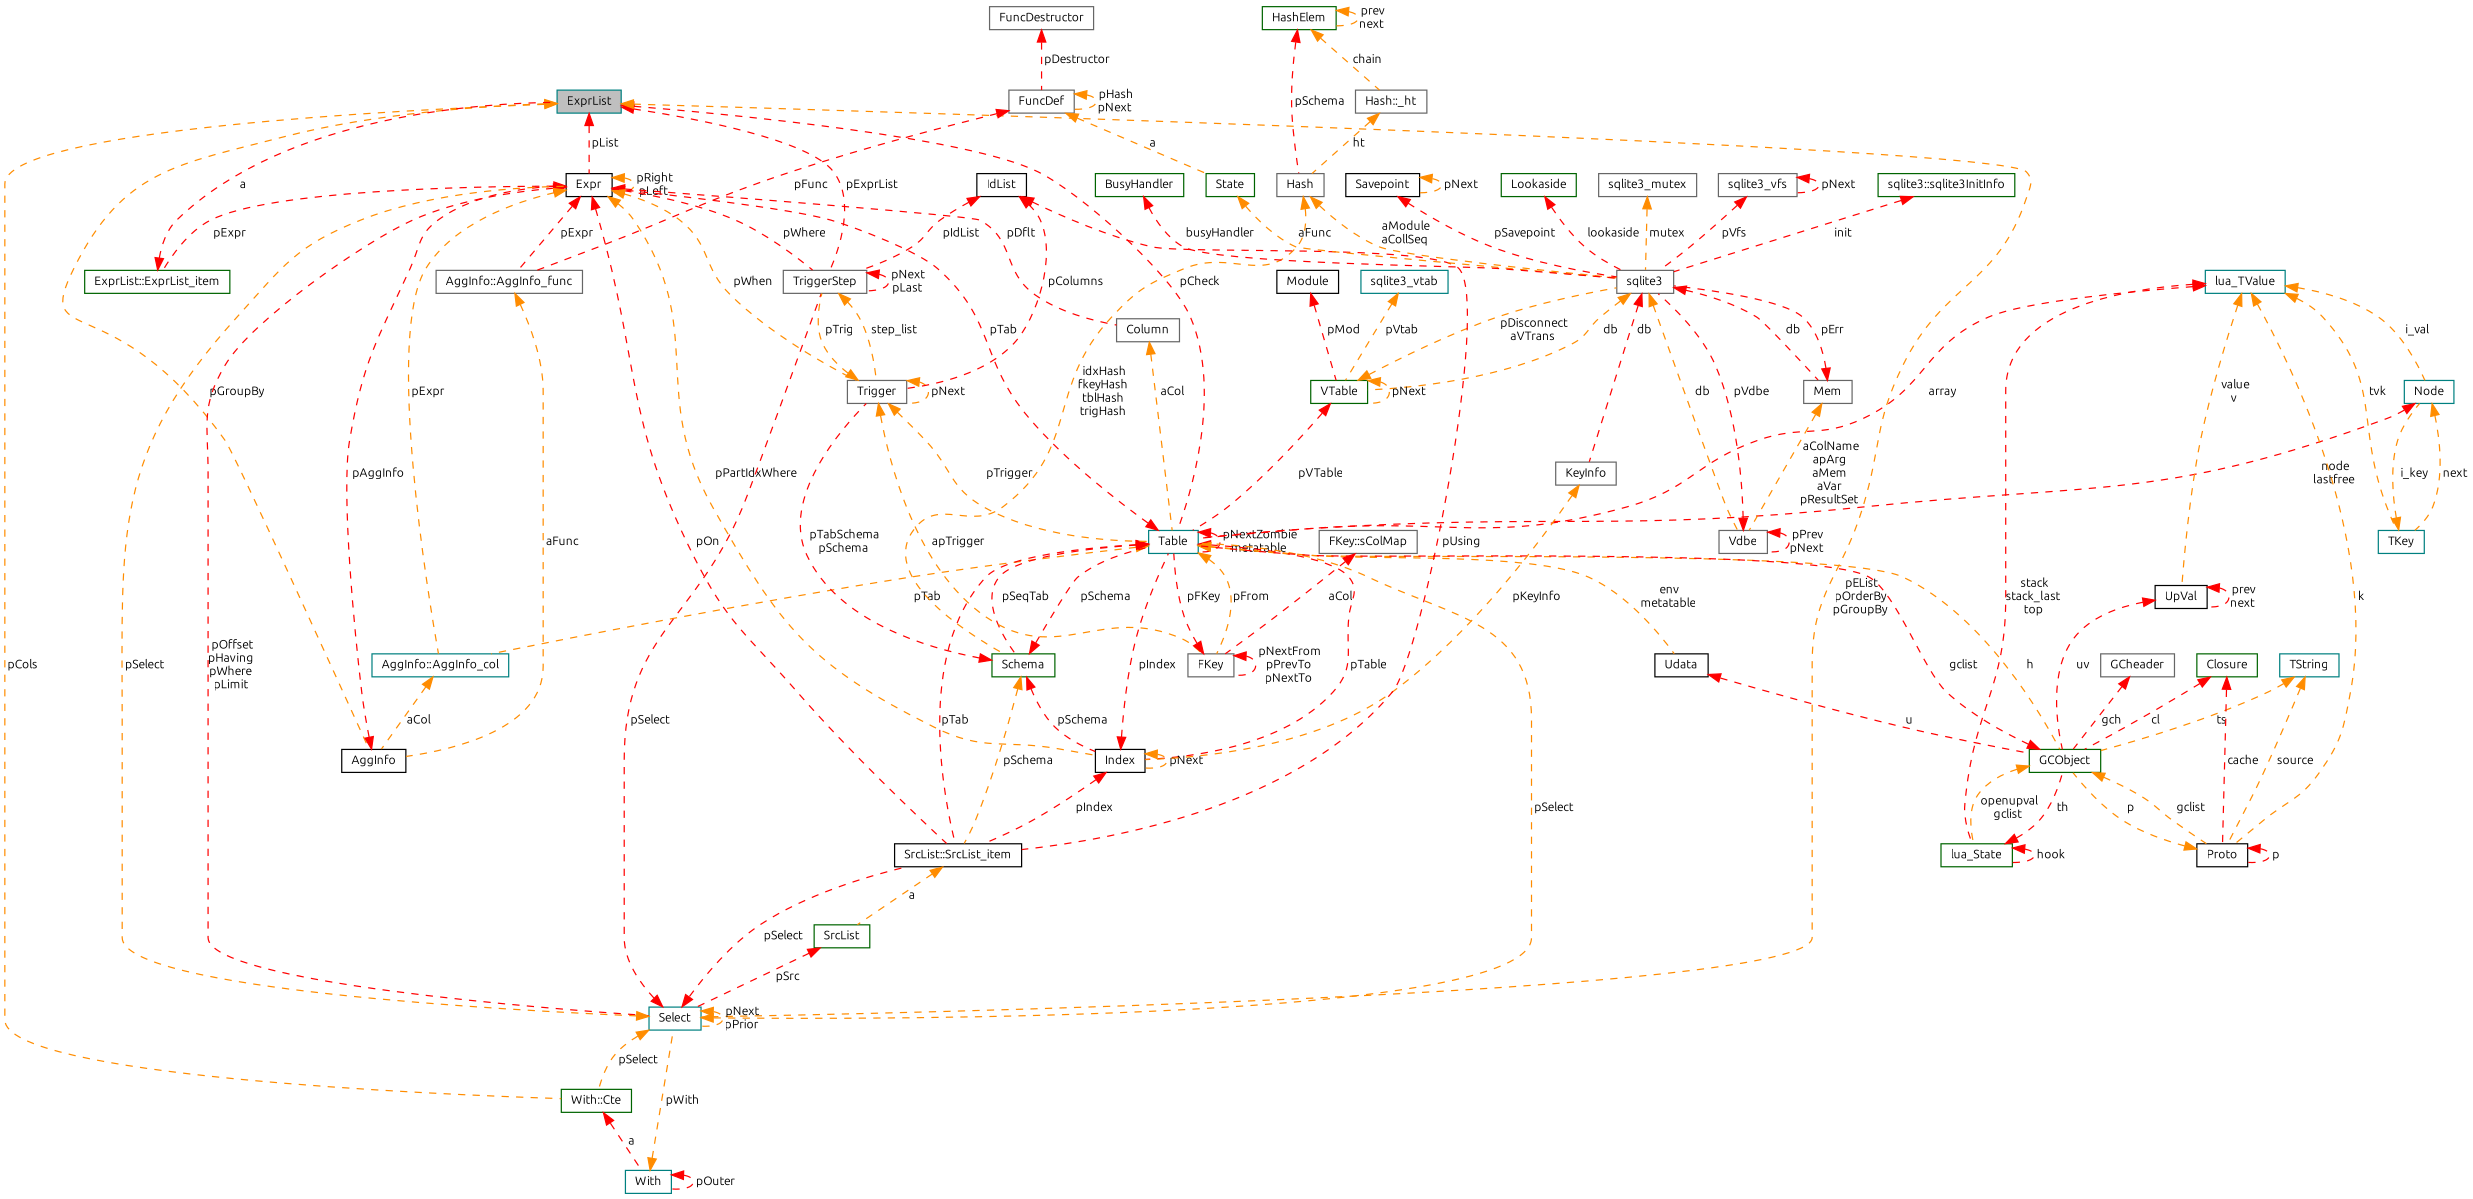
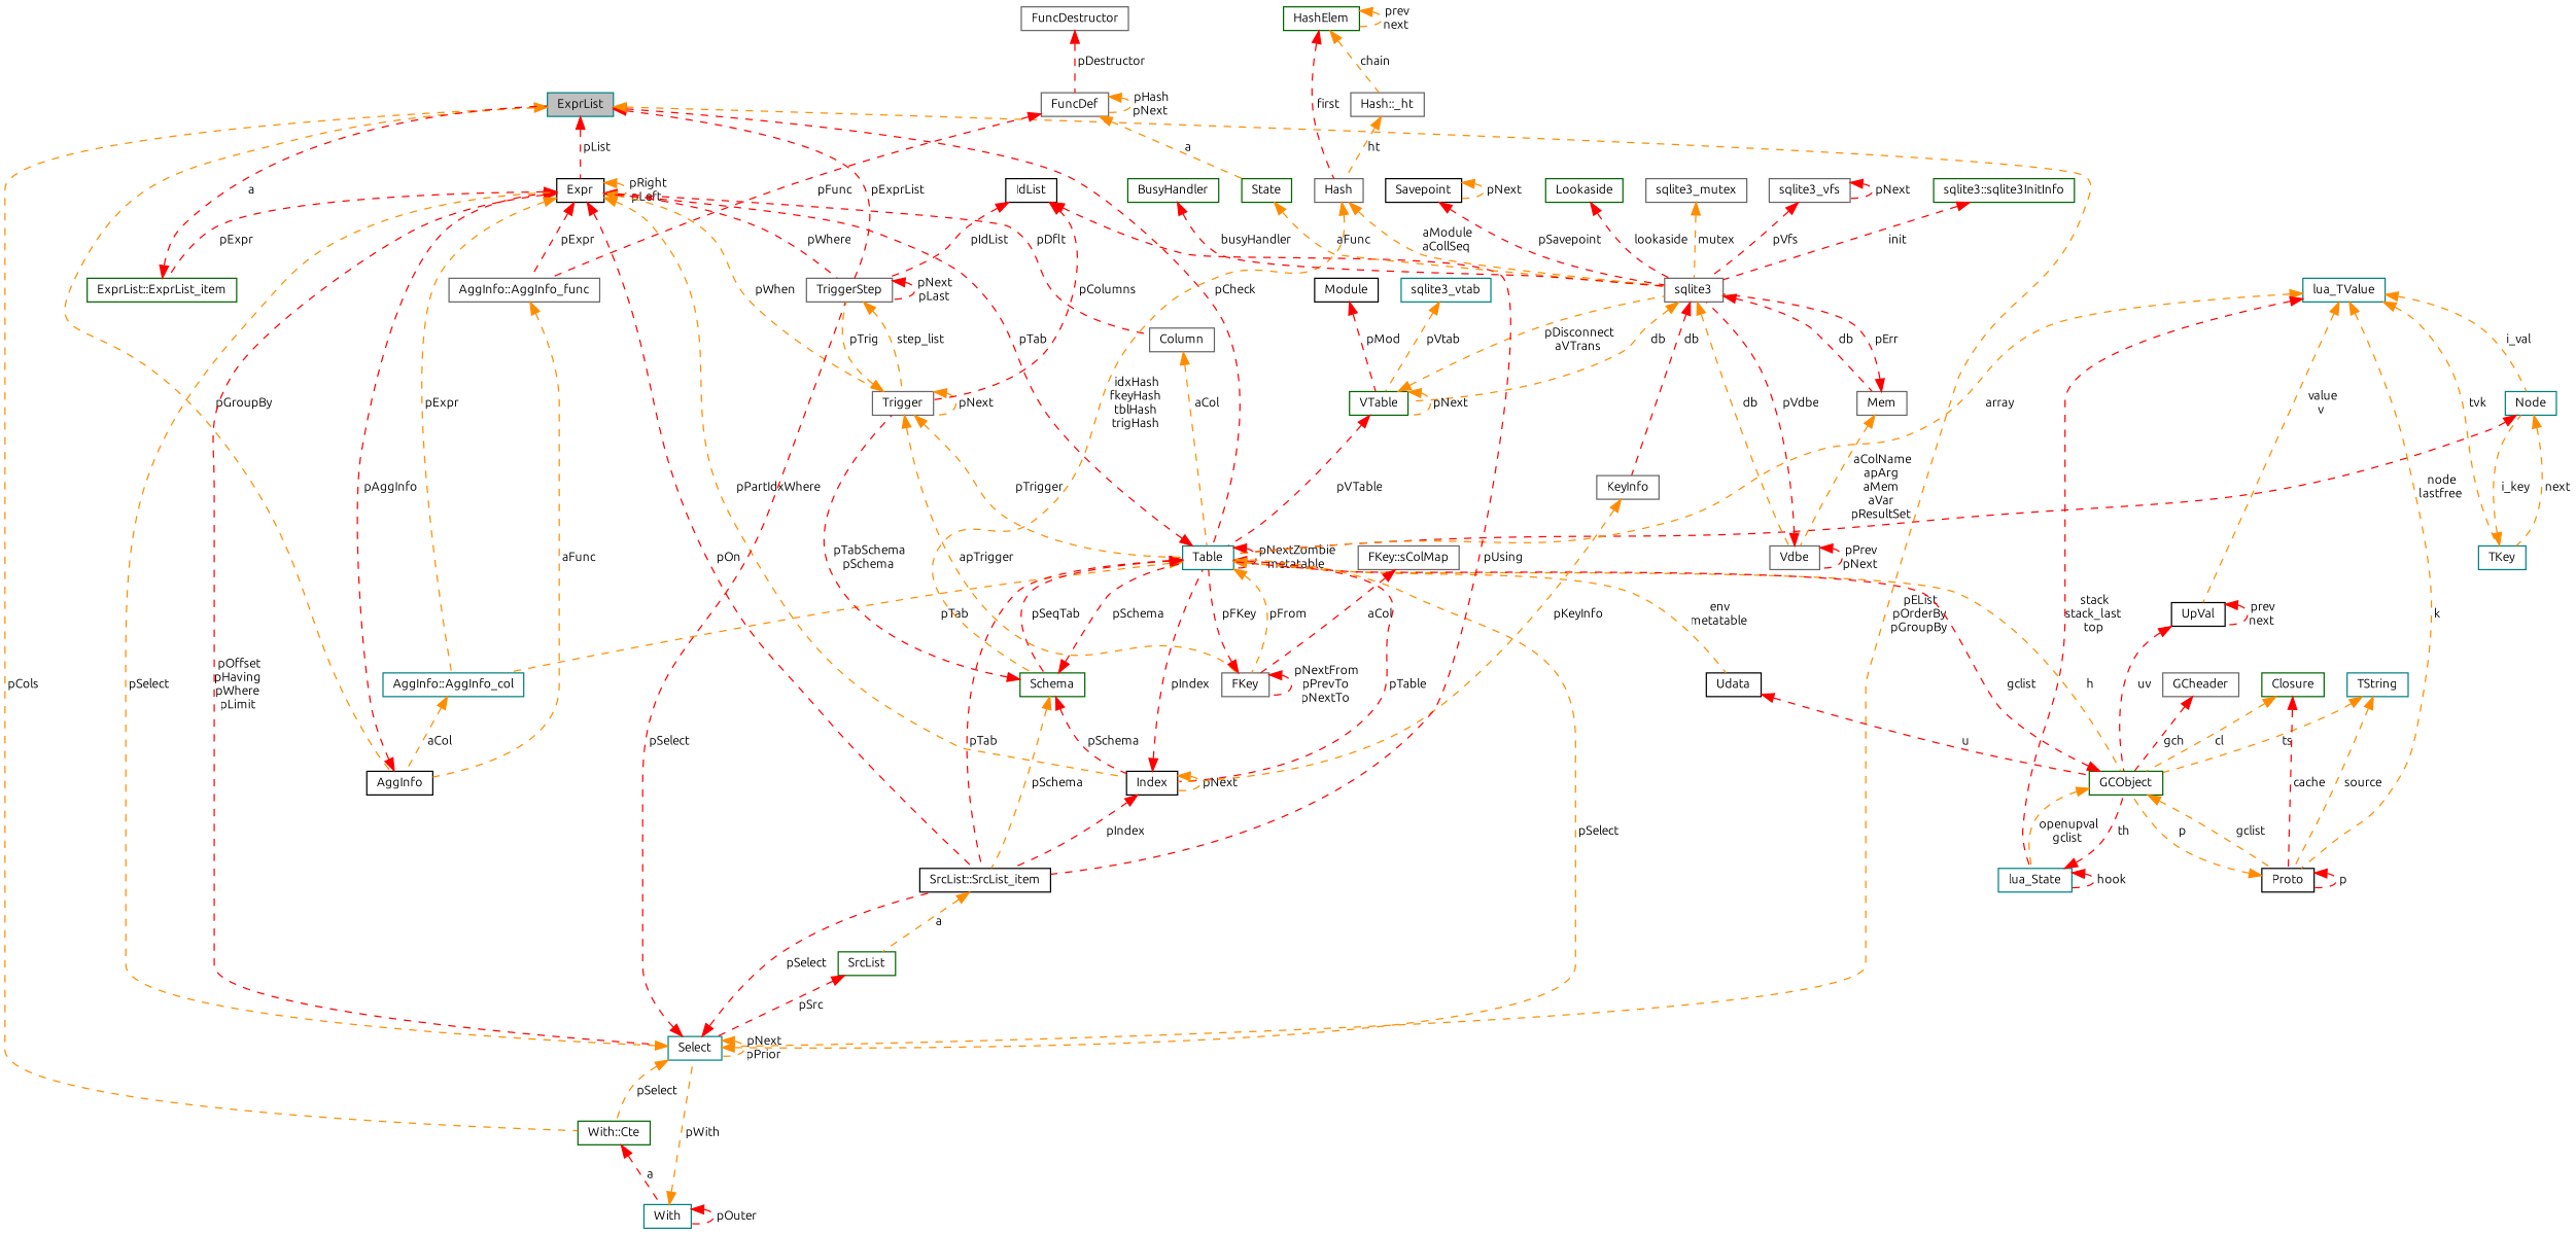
  digraph {
    fontname=Ubuntu
    node [color=gray40 fillcolor=white fontname=Ubuntu fontsize=10 shape=record style=filled]
    edge [color=red dir=back fontname=Ubuntu fontsize=10 labelfontname=Helvetica labelfontsize=10 style=dashed]
    n1 [color=teal fillcolor=grey75 fontcolor=black height=0.2 label=ExprList width=0.4]
    n2 [color=black height=0.2 label=Expr width=0.4]
    n3 [color=black height=0.2 label=AggInfo width=0.4]
    n4 [color=teal height=0.2 label=Table width=0.4]
    n5 [height=0.2 label=TriggerStep width=0.4]
    n6 [color=teal height=0.2 label=Select width=0.4]
    n7 [color=darkgreen height=0.2 label="With::Cte" width=0.4]
    n8 [color=darkgreen height=0.2 label="ExprList::ExprList_item" width=0.4]
    n9 [color=teal height=0.2 label="AggInfo::AggInfo_col" width=0.4]
    n10 [height=0.2 label=Column width=0.4]
    n11 [height=0.2 label=Trigger width=0.4]
    n12 [color=black height=0.2 label="SrcList::SrcList_item" width=0.4]
    n13 [color=black height=0.2 label=Index width=0.4]
    n14 [height=0.2 label="AggInfo::AggInfo_func" width=0.4]
    n15 [color=darkgreen height=0.2 label=Schema width=0.4]
    n16 [height=0.2 label=FKey width=0.4]
    n17 [color=darkgreen height=0.2 label=GCObject width=0.4]
    n18 [color=black height=0.2 label=Udata width=0.4]
    n19 [color=teal height=0.2 label=With width=0.4]
    n20 [color=darkgreen height=0.2 label=SrcList width=0.4]
    n21 [color=black height=0.2 label=Proto width=0.4]
-   n22 [color=darkgreen height=0.2 label=lua_State width=0.4]
+   n22 [color=teal height=0.2 label=lua_State width=0.4]
    n23 [color=teal height=0.2 label="Node" width=0.4]
    n24 [color=teal height=0.2 label=TKey width=0.4]
    n25 [color=teal height=0.2 label=lua_TValue width=0.4]
    n26 [color=black height=0.2 label=UpVal width=0.4]
    n27 [height=0.2 label=Hash width=0.4]
    n28 [height=0.2 label=sqlite3 width=0.4]
    n29 [height=0.2 label=KeyInfo width=0.4]
    n30 [height=0.2 label=Mem width=0.4]
    n31 [height=0.2 label=Vdbe width=0.4]
    n32 [color=darkgreen height=0.2 label=VTable width=0.4]
    n33 [height=0.2 label="Hash::_ht" width=0.4]
    n34 [color=darkgreen height=0.2 label=HashElem width=0.4]
    n35 [height=0.2 label="FKey::sColMap" width=0.4]
    n36 [color=black height=0.2 label=IdList width=0.4]
    n37 [color=black height=0.2 label=Savepoint width=0.4]
    n38 [color=darkgreen height=0.2 label=State width=0.4]
    n39 [height=0.2 label=FuncDef width=0.4]
    n40 [height=0.2 label=FuncDestructor width=0.4]
    n41 [color=darkgreen height=0.2 label=Lookaside width=0.4]
    n42 [height=0.2 label=sqlite3_mutex width=0.4]
    n43 [height=0.2 label=sqlite3_vfs width=0.4]
    n44 [color=darkgreen height=0.2 label="sqlite3::sqlite3InitInfo" width=0.4]
    n45 [color=darkgreen height=0.2 label=BusyHandler width=0.4]
    n46 [color=black height=0.2 label=Module width=0.4]
    n47 [color=teal height=0.2 label=sqlite3_vtab width=0.4]
    n48 [color=teal height=0.2 label=TString width=0.4]
    n49 [color=darkgreen height=0.2 label=Closure width=0.4]
    n50 [height=0.2 label=GCheader width=0.4]
    n1 -> n2 [label=" pList"]
    n1 -> n3 [color=darkorange label=" pGroupBy"]
    n1 -> n4 [label=" pCheck"]
    n1 -> n5 [label=" pExprList"]
    n1 -> n6 [color=darkorange label=" pEList\npOrderBy\npGroupBy"]
    n1 -> n7 [color=darkorange label=" pCols"]
    n2 -> n2 [color=darkorange label=" pRight\npLeft"]
    n2 -> n5 [label=" pWhere"]
    n2 -> n6 [label=" pOffset\npHaving\npWhere\npLimit"]
    n2 -> n8 [label=" pExpr"]
    n2 -> n9 [color=darkorange label=" pExpr"]
    n2 -> n10 [label=" pDflt"]
    n2 -> n11 [color=darkorange label=" pWhen"]
    n2 -> n12 [label=" pOn"]
    n2 -> n13 [color=darkorange label=" pPartIdxWhere"]
    n2 -> n14 [label=" pExpr"]
    n3 -> n2 [label=" pAggInfo"]
    n4 -> n2 [label=" pTab"]
    n4 -> n4 [label=" pNextZombie\nmetatable"]
    n4 -> n9 [color=darkorange label=" pTab"]
    n4 -> n12 [label=" pTab"]
    n4 -> n13 [label=" pTable"]
    n4 -> n15 [label=" pSeqTab"]
    n4 -> n16 [color=darkorange label=" pFrom"]
    n4 -> n17 [color=darkorange label=" h"]
    n4 -> n18 [color=darkorange label=" env\nmetatable"]
    n5 -> n5 [label=" pNext\npLast"]
    n5 -> n11 [color=darkorange label=" step_list"]
    n6 -> n2 [color=darkorange label=" pSelect"]
    n6 -> n4 [color=darkorange label=" pSelect"]
    n6 -> n5 [label=" pSelect"]
    n6 -> n6 [color=darkorange label=" pNext\npPrior"]
    n6 -> n7 [color=darkorange label=" pSelect"]
    n6 -> n12 [label=" pSelect"]
    n7 -> n19 [label=" a"]
    n8 -> n1 [label=" a"]
    n9 -> n3 [color=darkorange label=" aCol"]
    n10 -> n4 [color=darkorange label=" aCol"]
    n11 -> n4 [color=darkorange label=" pTrigger"]
    n11 -> n5 [color=darkorange label=" pTrig"]
    n11 -> n11 [color=darkorange label=" pNext"]
    n11 -> n16 [color=darkorange label=" apTrigger"]
    n12 -> n20 [color=darkorange label=" a"]
    n13 -> n4 [label=" pIndex"]
    n13 -> n12 [label=" pIndex"]
    n13 -> n13 [color=darkorange label=" pNext"]
    n14 -> n3 [color=darkorange label=" aFunc"]
    n15 -> n4 [label=" pSchema"]
    n15 -> n11 [label=" pTabSchema\npSchema"]
    n15 -> n12 [color=darkorange label=" pSchema"]
    n15 -> n13 [label=" pSchema"]
    n16 -> n4 [label=" pFKey"]
    n16 -> n16 [label=" pNextFrom\npPrevTo\npNextTo"]
    n17 -> n4 [label=" gclist"]
    n17 -> n21 [color=darkorange label=" gclist"]
    n17 -> n22 [color=darkorange label=" openupval\ngclist"]
    n18 -> n17 [label=" u"]
    n19 -> n6 [color=darkorange label=" pWith"]
    n19 -> n19 [label=" pOuter"]
    n20 -> n6 [label=" pSrc"]
    n21 -> n17 [color=darkorange label=" p"]
    n21 -> n21 [label=" p"]
    n22 -> n17 [label=" th"]
    n22 -> n22 [label=" hook"]
    n23 -> n4 [label=" node\nlastfree"]
    n23 -> n24 [color=darkorange label=" next"]
    n24 -> n23 [color=darkorange label=" i_key"]
-   n25 -> n4 [label=" array"]
+   n25 -> n4 [color=darkorange label=" array"]
    n25 -> n21 [color=darkorange label=" k"]
    n25 -> n22 [label=" stack\nstack_last\ntop"]
    n25 -> n23 [color=darkorange label=" i_val"]
    n25 -> n24 [color=darkorange label=" tvk"]
    n25 -> n26 [color=darkorange label=" value\nv"]
    n26 -> n17 [label=" uv"]
    n26 -> n26 [label=" prev\nnext"]
    n27 -> n15 [color=darkorange label=" idxHash\nfkeyHash\ntblHash\ntrigHash"]
    n27 -> n28 [color=darkorange label=" aModule\naCollSeq"]
    n28 -> n29 [label=" db"]
    n28 -> n30 [label=" db"]
    n28 -> n31 [color=darkorange label=" db"]
    n28 -> n32 [color=darkorange label=" db"]
    n29 -> n13 [color=darkorange label=" pKeyInfo"]
    n30 -> n28 [label=" pErr"]
    n30 -> n31 [color=darkorange label=" aColName\napArg\naMem\naVar\npResultSet"]
    n31 -> n28 [label=" pVdbe"]
    n31 -> n31 [label=" pPrev\npNext"]
    n32 -> n4 [label=" pVTable"]
    n32 -> n28 [color=darkorange label=" pDisconnect\naVTrans"]
    n32 -> n32 [color=darkorange label=" pNext"]
    n33 -> n27 [color=darkorange label=" ht"]
-   n34 -> n27 [label=" pSchema"]
+   n34 -> n27 [label=" first"]
    n34 -> n33 [color=darkorange label=" chain"]
    n34 -> n34 [color=darkorange label=" prev\nnext"]
    n35 -> n16 [label=" aCol"]
    n36 -> n5 [label=" pIdList"]
    n36 -> n11 [label=" pColumns"]
    n36 -> n12 [label=" pUsing"]
    n37 -> n28 [label=" pSavepoint"]
    n37 -> n37 [color=darkorange label=" pNext"]
    n38 -> n28 [color=darkorange label=" aFunc"]
    n39 -> n14 [label=" pFunc"]
    n39 -> n38 [color=darkorange label=" a"]
    n39 -> n39 [color=darkorange label=" pHash\npNext"]
    n40 -> n39 [label=" pDestructor"]
    n41 -> n28 [label=" lookaside"]
    n42 -> n28 [color=darkorange label=" mutex"]
    n43 -> n28 [label=" pVfs"]
    n43 -> n43 [label=" pNext"]
    n44 -> n28 [label=" init"]
    n45 -> n28 [label=" busyHandler"]
    n46 -> n32 [label=" pMod"]
    n47 -> n32 [color=darkorange label=" pVtab"]
    n48 -> n17 [color=darkorange label=" ts"]
    n48 -> n21 [color=darkorange label=" source"]
-   n49 -> n17 [label=" cl"]
+   n49 -> n17 [color=darkorange label=" cl"]
    n49 -> n21 [label=" cache"]
    n50 -> n17 [label=" gch"]
  }
